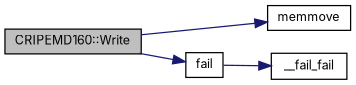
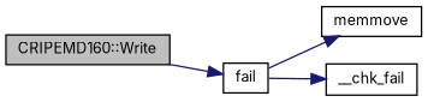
  digraph {
    fontname=Inter
    rankdir=LR
    node [color=black fillcolor=white fontname=Inter fontsize=10 shape=record style=filled]
    edge [color=midnightblue fontname=Inter fontsize=10 labelfontname=Helvetica labelfontsize=10 style=solid]
    n1 [fillcolor=grey75 fontcolor=black height=0.2 label="CRIPEMD160::Write" width=0.4]
    n2 [height=0.2 label=fail width=0.4]
    n3 [height=0.2 label=memmove width=0.4]
-   n4 [height=0.2 label=__fail_fail width=0.4]
+   n4 [height=0.2 label=__chk_fail width=0.4]
    n1 -> n2
-   n1 -> n3
+   n2 -> n3
    n2 -> n4
  }
